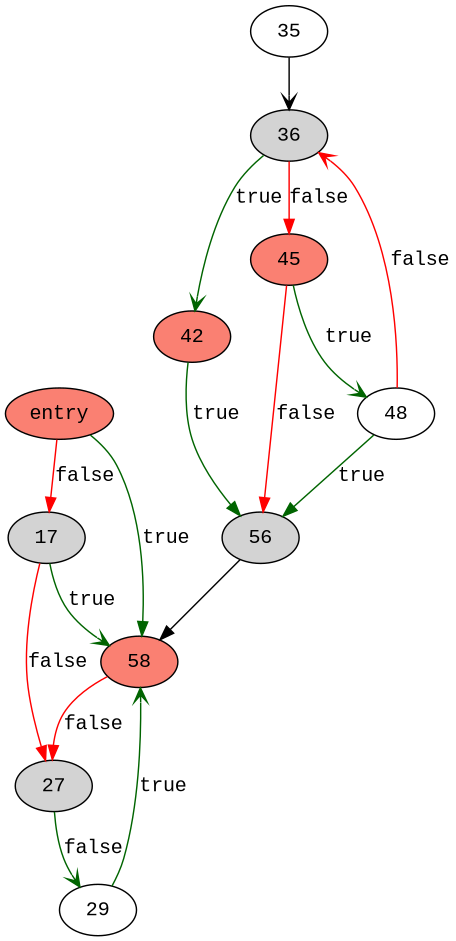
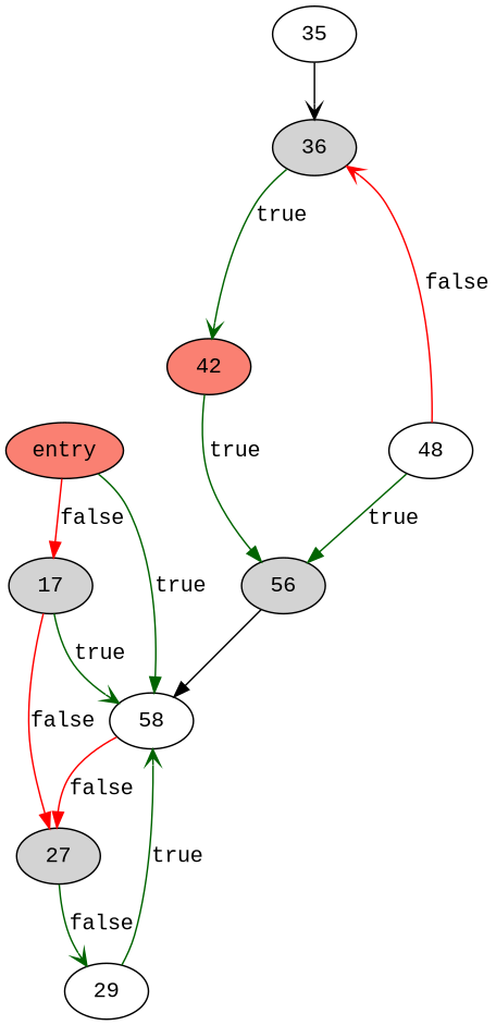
  digraph {
    fontname="Liberation Mono"
    node [fillcolor=lightgrey fontname="Liberation Mono" style=filled]
    edge [arrowhead=normal color=darkgreen fontname="Liberation Mono"]
    n1 [fillcolor=salmon label=entry]
    17
-   58 [fillcolor=salmon]
+   58 [fillcolor=white]
    27
    29 [fillcolor=white]
    35 [fillcolor=white]
    36
    42 [fillcolor=salmon]
-   45 [fillcolor=salmon]
    56
    48 [fillcolor=white]
    n1 -> 17 [color=red label=false]
    n1 -> 58 [label=true]
    17 -> 58 [arrowhead=vee label=true]
    17 -> 27 [color=red label=false]
    58 -> 27 [color=red label=false]
    27 -> 29 [arrowhead=vee label=false]
    29 -> 58 [arrowhead=vee label=true]
    35 -> 36 [arrowhead=vee color=""]
    36 -> 42 [arrowhead=vee label=true]
-   36 -> 45 [color=red label=false]
    42 -> 56 [label=true]
-   45 -> 56 [color=red label=false]
-   45 -> 48 [arrowhead=vee label=true]
    56 -> 58 [color=""]
    48 -> 36 [arrowhead=vee color=red label=false]
    48 -> 56 [label=true]
  }
